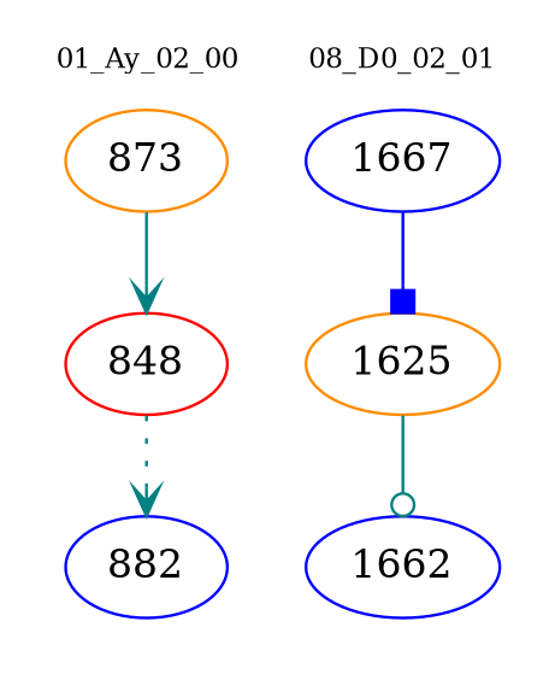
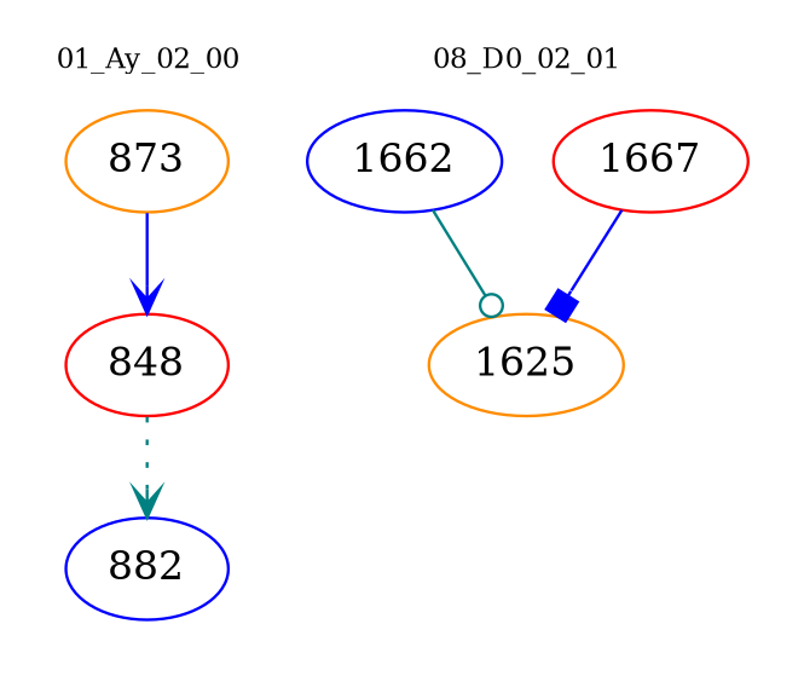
  digraph {
    node [color=darkorange]
    edge [arrowhead=vee color=blue style=solid]
    n1 [label=873]
    n2 [color=red label=848]
    n3 [color=blue label=882]
-   n4 [color=blue label=1667]
+   n4 [color=red label=1667]
    n5 [label=1625]
    n6 [color=blue label=1662]
    subgraph cluster_1 {
      color=white
      fontsize=10
      label="01_Ay_02_00"
      n1
      n2
      n3
    }
    subgraph cluster_2 {
      color=white
      fontsize=10
      label="08_D0_02_01"
      n4
      n5
      n6
    }
-   n1 -> n2 [color=teal]
+   n1 -> n2
    n2 -> n3 [color=teal style=dotted]
    n4 -> n5 [arrowhead=box]
-   n5 -> n6 [arrowhead=odot color=teal]
+   n6 -> n5 [arrowhead=odot color=teal]
  }
